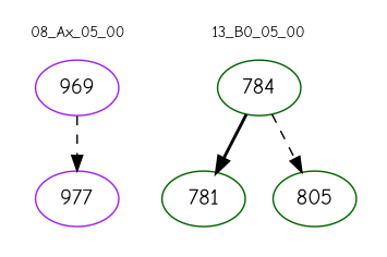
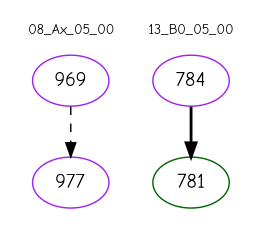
  digraph {
    fontname="Comic Neue"
    node [color=darkgreen fontname="Comic Neue"]
    edge [color=black fontname="Comic Neue" style=dashed]
    n1 [color=purple label=969]
    n2 [color=purple label=977]
-   n3 [label=784]
+   n3 [color=purple label=784]
    n4 [label=781]
-   n5 [label=805]
    subgraph cluster_1 {
      color=white
      fontsize=10
      label="08_Ax_05_00"
      n1
      n2
    }
    subgraph cluster_2 {
      color=white
      fontsize=10
      label="13_B0_05_00"
      n3
      n4
-     n5
    }
    n1 -> n2
    n3 -> n4 [style=bold]
-   n3 -> n5
  }
